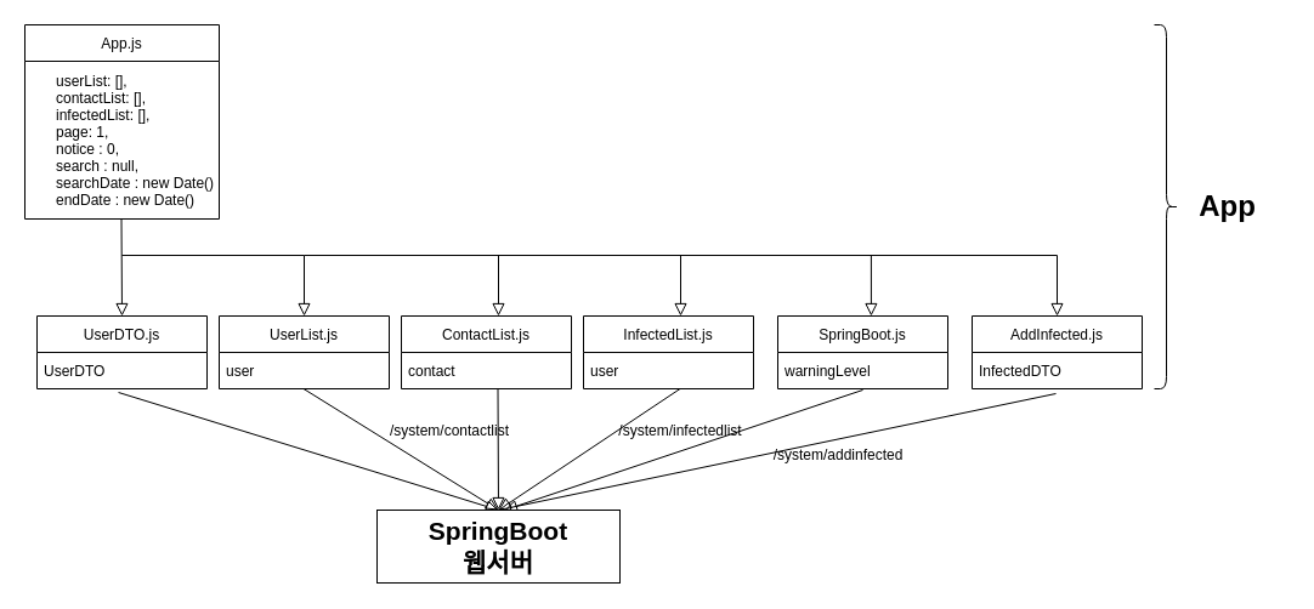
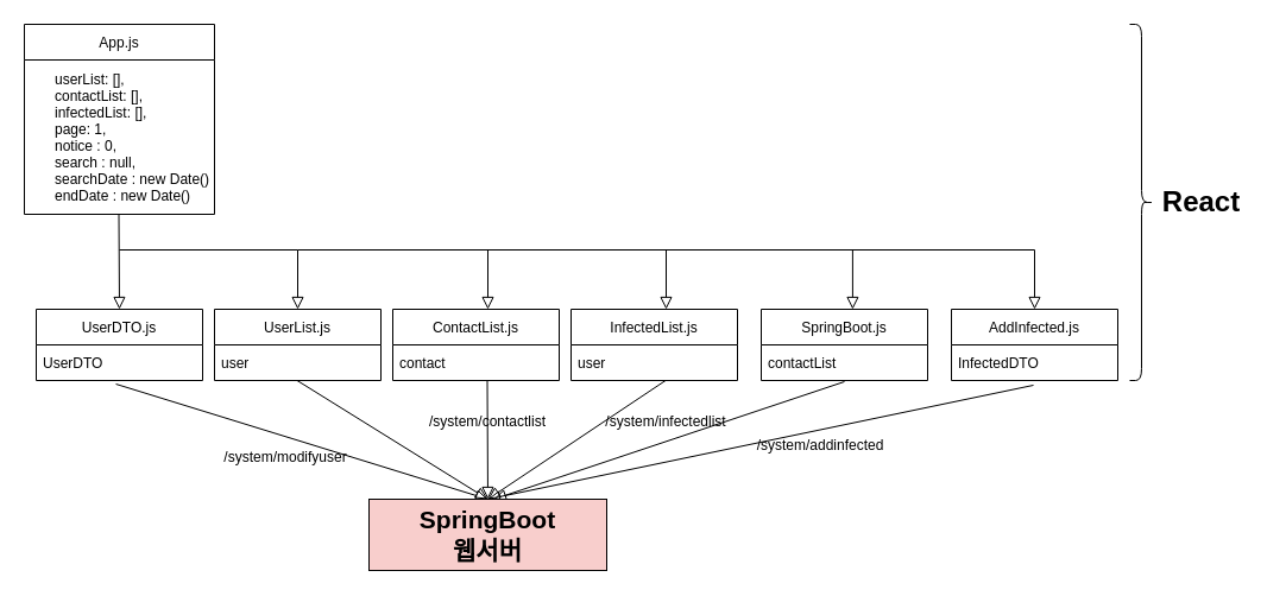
  <mxCell id="0" />
  <mxCell id="1" parent="0" />
  <mxCell id="2" value="" style="rounded=0;html=1;jettySize=auto;orthogonalLoop=1;fontSize=11;endArrow=block;endFill=0;endSize=8;strokeWidth=1;shadow=0;labelBackgroundColor=none;" parent="1" edge="1"><mxGeometry y="20" relative="1" as="geometry"><mxPoint as="offset" /><mxPoint x="99.5" y="180" as="sourcePoint" /><mxPoint x="100" y="260" as="targetPoint" /></mxGeometry></mxCell>
  <mxCell id="3" value="App.js" style="swimlane;fontStyle=0;childLayout=stackLayout;horizontal=1;startSize=30;horizontalStack=0;resizeParent=1;resizeParentMax=0;resizeLast=0;collapsible=1;marginBottom=0;" parent="1" vertex="1"><mxGeometry x="20" y="20" width="160" height="160" as="geometry" /></mxCell>
  <mxCell id="4" value="      userList: [],&#10;      contactList: [],&#10;      infectedList: [],&#10;      page: 1,&#10;      notice : 0,&#10;      search : null,&#10;      searchDate : new Date(),&#10;      endDate : new Date()" style="text;strokeColor=none;fillColor=none;align=left;verticalAlign=middle;spacingLeft=4;spacingRight=4;overflow=hidden;points=[[0,0.5],[1,0.5]];portConstraint=eastwest;rotatable=0;" parent="3" vertex="1"><mxGeometry y="30" width="160" height="130" as="geometry" /></mxCell>
  <mxCell id="5" value="" style="rounded=0;html=1;jettySize=auto;orthogonalLoop=1;fontSize=11;endArrow=block;endFill=0;endSize=8;strokeWidth=1;shadow=0;labelBackgroundColor=none;edgeStyle=orthogonalEdgeStyle;" parent="1" edge="1"><mxGeometry y="20" relative="1" as="geometry"><mxPoint as="offset" /><mxPoint x="100" y="210" as="sourcePoint" /><mxPoint x="250" y="260" as="targetPoint" /><Array as="points"><mxPoint x="250" y="210" /><mxPoint x="250" y="260" /></Array></mxGeometry></mxCell>
  <mxCell id="6" value="UserDTO.js" style="swimlane;fontStyle=0;childLayout=stackLayout;horizontal=1;startSize=30;horizontalStack=0;resizeParent=1;resizeParentMax=0;resizeLast=0;collapsible=1;marginBottom=0;" parent="1" vertex="1"><mxGeometry x="30" y="260" width="140" height="60" as="geometry" /></mxCell>
  <mxCell id="7" value="UserDTO" style="text;strokeColor=none;fillColor=none;align=left;verticalAlign=middle;spacingLeft=4;spacingRight=4;overflow=hidden;points=[[0,0.5],[1,0.5]];portConstraint=eastwest;rotatable=0;" vertex="1" parent="6"><mxGeometry y="30" width="140" height="30" as="geometry" /></mxCell>
  <mxCell id="8" value="UserList.js" style="swimlane;fontStyle=0;childLayout=stackLayout;horizontal=1;startSize=30;horizontalStack=0;resizeParent=1;resizeParentMax=0;resizeLast=0;collapsible=1;marginBottom=0;" parent="1" vertex="1"><mxGeometry x="180" y="260" width="140" height="60" as="geometry" /></mxCell>
  <mxCell id="9" value="user" style="text;strokeColor=none;fillColor=none;align=left;verticalAlign=middle;spacingLeft=4;spacingRight=4;overflow=hidden;points=[[0,0.5],[1,0.5]];portConstraint=eastwest;rotatable=0;" parent="8" vertex="1"><mxGeometry y="30" width="140" height="30" as="geometry" /></mxCell>
  <mxCell id="10" value="ContactList.js" style="swimlane;fontStyle=0;childLayout=stackLayout;horizontal=1;startSize=30;horizontalStack=0;resizeParent=1;resizeParentMax=0;resizeLast=0;collapsible=1;marginBottom=0;" parent="1" vertex="1"><mxGeometry x="330" y="260" width="140" height="60" as="geometry" /></mxCell>
  <mxCell id="11" value="contact" style="text;strokeColor=none;fillColor=none;align=left;verticalAlign=middle;spacingLeft=4;spacingRight=4;overflow=hidden;points=[[0,0.5],[1,0.5]];portConstraint=eastwest;rotatable=0;" parent="10" vertex="1"><mxGeometry y="30" width="140" height="30" as="geometry" /></mxCell>
  <mxCell id="12" value="InfectedList.js" style="swimlane;fontStyle=0;childLayout=stackLayout;horizontal=1;startSize=30;horizontalStack=0;resizeParent=1;resizeParentMax=0;resizeLast=0;collapsible=1;marginBottom=0;" parent="1" vertex="1"><mxGeometry x="480" y="260" width="140" height="60" as="geometry" /></mxCell>
  <mxCell id="13" value="user" style="text;strokeColor=none;fillColor=none;align=left;verticalAlign=middle;spacingLeft=4;spacingRight=4;overflow=hidden;points=[[0,0.5],[1,0.5]];portConstraint=eastwest;rotatable=0;" parent="12" vertex="1"><mxGeometry y="30" width="140" height="30" as="geometry" /></mxCell>
  <mxCell id="14" value="" style="rounded=0;html=1;jettySize=auto;orthogonalLoop=1;fontSize=11;endArrow=block;endFill=0;endSize=8;strokeWidth=1;shadow=0;labelBackgroundColor=none;edgeStyle=orthogonalEdgeStyle;" parent="1" edge="1"><mxGeometry y="20" relative="1" as="geometry"><mxPoint as="offset" /><mxPoint x="250" y="210" as="sourcePoint" /><mxPoint x="410" y="260" as="targetPoint" /><Array as="points"><mxPoint x="410" y="210" /><mxPoint x="410" y="260" /></Array></mxGeometry></mxCell>
  <mxCell id="15" value="" style="rounded=0;html=1;jettySize=auto;orthogonalLoop=1;fontSize=11;endArrow=block;endFill=0;endSize=8;strokeWidth=1;shadow=0;labelBackgroundColor=none;edgeStyle=orthogonalEdgeStyle;" parent="1" edge="1"><mxGeometry y="20" relative="1" as="geometry"><mxPoint as="offset" /><mxPoint x="400" y="210" as="sourcePoint" /><mxPoint x="560" y="260" as="targetPoint" /><Array as="points"><mxPoint x="560" y="210" /><mxPoint x="560" y="260" /></Array></mxGeometry></mxCell>
  <mxCell id="16" value="" style="rounded=0;html=1;jettySize=auto;orthogonalLoop=1;fontSize=11;endArrow=block;endFill=0;endSize=8;strokeWidth=1;shadow=0;labelBackgroundColor=none;" parent="1" edge="1"><mxGeometry y="20" relative="1" as="geometry"><mxPoint as="offset" /><mxPoint x="249.5" y="320" as="sourcePoint" /><mxPoint x="410" y="420" as="targetPoint" /></mxGeometry></mxCell>
  <mxCell id="17" value="" style="rounded=0;html=1;jettySize=auto;orthogonalLoop=1;fontSize=11;endArrow=block;endFill=0;endSize=8;strokeWidth=1;shadow=0;labelBackgroundColor=none;" parent="1" edge="1"><mxGeometry y="20" relative="1" as="geometry"><mxPoint as="offset" /><mxPoint x="409.5" y="320" as="sourcePoint" /><mxPoint x="410" y="420" as="targetPoint" /></mxGeometry></mxCell>
- <mxCell id="18" value="/system/contactlist" style="text;html=1;strokeColor=none;fillColor=none;align=center;verticalAlign=middle;whiteSpace=wrap;rounded=0;" parent="1" vertex="1"><mxGeometry x="340" y="340" width="60" height="30" as="geometry" /></mxCell>
+ <mxCell id="18" value="/system/contactlist" style="text;html=1;strokeColor=none;fillColor=none;align=center;verticalAlign=middle;whiteSpace=wrap;rounded=0;" parent="1" vertex="1"><mxGeometry x="380" y="340" width="60" height="30" as="geometry" /></mxCell>
  <mxCell id="19" value="" style="rounded=0;html=1;jettySize=auto;orthogonalLoop=1;fontSize=11;endArrow=block;endFill=0;endSize=8;strokeWidth=1;shadow=0;labelBackgroundColor=none;" parent="1" edge="1"><mxGeometry y="20" relative="1" as="geometry"><mxPoint as="offset" /><mxPoint x="559.5" y="320" as="sourcePoint" /><mxPoint x="410" y="420" as="targetPoint" /></mxGeometry></mxCell>
  <mxCell id="20" value="/system/infectedlist" style="text;html=1;strokeColor=none;fillColor=none;align=center;verticalAlign=middle;whiteSpace=wrap;rounded=0;" parent="1" vertex="1"><mxGeometry x="530" y="340" width="60" height="30" as="geometry" /></mxCell>
  <mxCell id="21" value="SpringBoot.js" style="swimlane;fontStyle=0;childLayout=stackLayout;horizontal=1;startSize=30;horizontalStack=0;resizeParent=1;resizeParentMax=0;resizeLast=0;collapsible=1;marginBottom=0;" parent="1" vertex="1"><mxGeometry x="640" y="260" width="140" height="60" as="geometry" /></mxCell>
- <mxCell id="22" value="warningLevel" style="text;strokeColor=none;fillColor=none;align=left;verticalAlign=middle;spacingLeft=4;spacingRight=4;overflow=hidden;points=[[0,0.5],[1,0.5]];portConstraint=eastwest;rotatable=0;" parent="21" vertex="1"><mxGeometry y="30" width="140" height="30" as="geometry" /></mxCell>
+ <mxCell id="22" value="contactList" style="text;strokeColor=none;fillColor=none;align=left;verticalAlign=middle;spacingLeft=4;spacingRight=4;overflow=hidden;points=[[0,0.5],[1,0.5]];portConstraint=eastwest;rotatable=0;" parent="21" vertex="1"><mxGeometry y="30" width="140" height="30" as="geometry" /></mxCell>
  <mxCell id="23" value="" style="rounded=0;html=1;jettySize=auto;orthogonalLoop=1;fontSize=11;endArrow=block;endFill=0;endSize=8;strokeWidth=1;shadow=0;labelBackgroundColor=none;entryX=0.5;entryY=0;entryDx=0;entryDy=0;exitX=0.5;exitY=1.033;exitDx=0;exitDy=0;exitPerimeter=0;" parent="1" source="22" edge="1"><mxGeometry y="20" relative="1" as="geometry"><mxPoint as="offset" /><mxPoint x="569.5" y="330" as="sourcePoint" /><mxPoint x="415" y="420" as="targetPoint" /></mxGeometry></mxCell>
  <mxCell id="24" value="" style="shape=curlyBracket;whiteSpace=wrap;html=1;rounded=1;flipH=1;" parent="1" vertex="1"><mxGeometry x="950" y="20" width="20" height="300" as="geometry" /></mxCell>
- <mxCell id="25" value="App" style="text;strokeColor=none;fillColor=none;html=1;fontSize=24;fontStyle=1;verticalAlign=middle;align=center;" parent="1" vertex="1"><mxGeometry x="960" y="150" width="100" height="40" as="geometry" /></mxCell>
+ <mxCell id="25" value="React" style="text;strokeColor=none;fillColor=none;html=1;fontSize=24;fontStyle=1;verticalAlign=middle;align=center;" parent="1" vertex="1"><mxGeometry x="960" y="150" width="100" height="40" as="geometry" /></mxCell>
  <mxCell id="26" value="" style="rounded=0;html=1;jettySize=auto;orthogonalLoop=1;fontSize=11;endArrow=block;endFill=0;endSize=8;strokeWidth=1;shadow=0;labelBackgroundColor=none;edgeStyle=orthogonalEdgeStyle;" parent="1" edge="1"><mxGeometry y="20" relative="1" as="geometry"><mxPoint as="offset" /><mxPoint x="556.92" y="210" as="sourcePoint" /><mxPoint x="716.92" y="260" as="targetPoint" /><Array as="points"><mxPoint x="716.92" y="210" /><mxPoint x="716.92" y="260" /></Array></mxGeometry></mxCell>
  <mxCell id="27" value="AddInfected.js" style="swimlane;fontStyle=0;childLayout=stackLayout;horizontal=1;startSize=30;horizontalStack=0;resizeParent=1;resizeParentMax=0;resizeLast=0;collapsible=1;marginBottom=0;" vertex="1" parent="1"><mxGeometry x="800" y="260" width="140" height="60" as="geometry" /></mxCell>
  <mxCell id="28" value="InfectedDTO" style="text;strokeColor=none;fillColor=none;align=left;verticalAlign=middle;spacingLeft=4;spacingRight=4;overflow=hidden;points=[[0,0.5],[1,0.5]];portConstraint=eastwest;rotatable=0;" vertex="1" parent="27"><mxGeometry y="30" width="140" height="30" as="geometry" /></mxCell>
  <mxCell id="29" value="" style="rounded=0;html=1;jettySize=auto;orthogonalLoop=1;fontSize=11;endArrow=block;endFill=0;endSize=8;strokeWidth=1;shadow=0;labelBackgroundColor=none;edgeStyle=orthogonalEdgeStyle;" edge="1" parent="1"><mxGeometry y="20" relative="1" as="geometry"><mxPoint as="offset" /><mxPoint x="710" y="210" as="sourcePoint" /><mxPoint x="870" y="260" as="targetPoint" /><Array as="points"><mxPoint x="870" y="210" /><mxPoint x="870" y="260" /></Array></mxGeometry></mxCell>
  <mxCell id="30" value="" style="rounded=0;html=1;jettySize=auto;orthogonalLoop=1;fontSize=11;endArrow=block;endFill=0;endSize=8;strokeWidth=1;shadow=0;labelBackgroundColor=none;exitX=0.479;exitY=1.1;exitDx=0;exitDy=0;exitPerimeter=0;" edge="1" parent="1" source="7"><mxGeometry y="20" relative="1" as="geometry"><mxPoint as="offset" /><mxPoint x="130" y="350" as="sourcePoint" /><mxPoint x="410" y="420" as="targetPoint" /></mxGeometry></mxCell>
  <mxCell id="31" value="" style="rounded=0;html=1;jettySize=auto;orthogonalLoop=1;fontSize=11;endArrow=block;endFill=0;endSize=8;strokeWidth=1;shadow=0;labelBackgroundColor=none;exitX=0.493;exitY=1.133;exitDx=0;exitDy=0;exitPerimeter=0;" edge="1" parent="1" source="28"><mxGeometry y="20" relative="1" as="geometry"><mxPoint as="offset" /><mxPoint x="720" y="330.99" as="sourcePoint" /><mxPoint x="410" y="420" as="targetPoint" /></mxGeometry></mxCell>
- <mxCell id="32" value="&lt;font style=&quot;font-size: 21px;&quot;&gt;&lt;b&gt;SpringBoot&lt;br&gt;웹서버&lt;/b&gt;&lt;/font&gt;" style="rounded=0;whiteSpace=wrap;html=1;" vertex="1" parent="1"><mxGeometry x="310" y="420" width="200" height="60" as="geometry" /></mxCell>
+ <mxCell id="32" value="&lt;font style=&quot;font-size: 21px;&quot;&gt;&lt;b&gt;SpringBoot&lt;br&gt;웹서버&lt;/b&gt;&lt;/font&gt;" style="rounded=0;whiteSpace=wrap;html=1;fillColor=#f8cecc;" vertex="1" parent="1"><mxGeometry x="310" y="420" width="200" height="60" as="geometry" /></mxCell>
+ <mxCell id="33" value="/system/modifyuser" style="text;html=1;strokeColor=none;fillColor=none;align=center;verticalAlign=middle;whiteSpace=wrap;rounded=0;" vertex="1" parent="1"><mxGeometry x="210" y="370" width="60" height="30" as="geometry" /></mxCell>
  <mxCell id="34" value="/system/addinfected" style="text;html=1;strokeColor=none;fillColor=none;align=center;verticalAlign=middle;whiteSpace=wrap;rounded=0;" vertex="1" parent="1"><mxGeometry x="660" y="360" width="60" height="30" as="geometry" /></mxCell>
